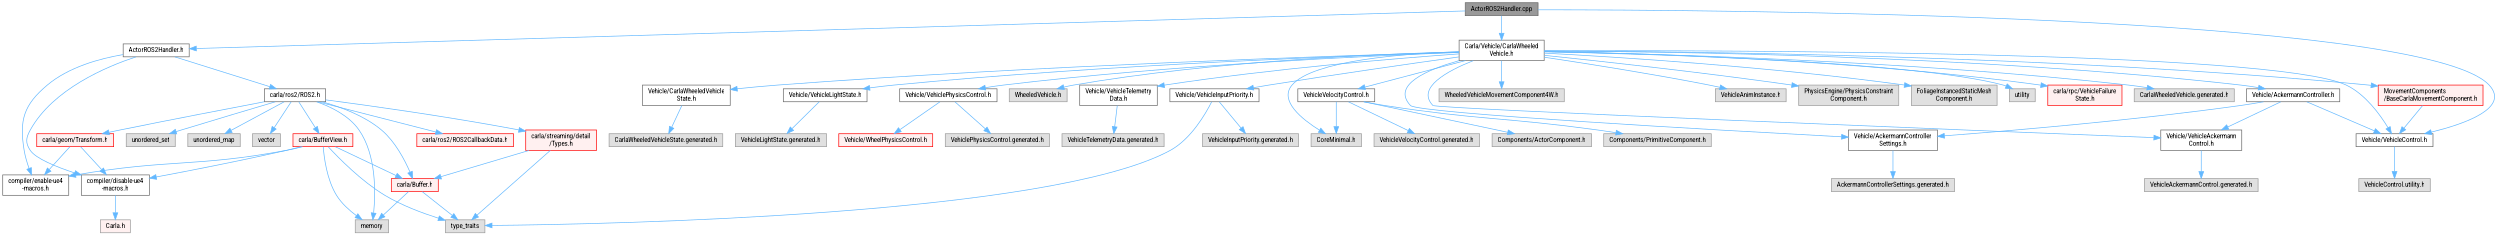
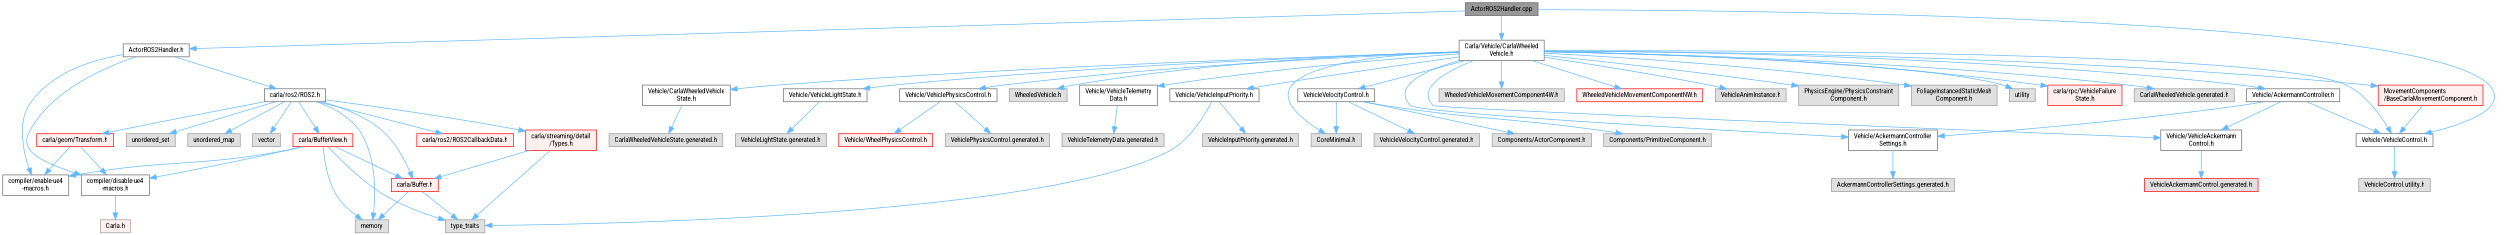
  digraph {
    fontname="Roboto Condensed"
    node [color=grey60 fillcolor="#E0E0E0" fontname="Roboto Condensed" fontsize=10 shape=box style=filled]
    edge [color=steelblue1 fontname="Roboto Condensed" fontsize=10 labelfontname=Helvetica labelfontsize=10 style=solid]
    n1 [color=gray40 fillcolor=grey60 fontcolor=black height=0.2 label="ActorROS2Handler.cpp" width=0.4]
    n2 [color=grey40 fillcolor=white height=0.2 label="ActorROS2Handler.h" width=0.4]
    n3 [color=grey40 fillcolor=white height=0.2 label="Carla/Vehicle/CarlaWheeled\lVehicle.h" width=0.4]
    n4 [color=grey40 fillcolor=white height=0.2 label="Vehicle/VehicleControl.h" width=0.4]
    n5 [color=grey40 fillcolor=white height=0.2 label="compiler/disable-ue4\l-macros.h" width=0.4]
    n6 [color=grey40 fillcolor=white height=0.2 label="carla/ros2/ROS2.h" width=0.4]
    n7 [color=grey40 fillcolor=white height=0.2 label="compiler/enable-ue4\l-macros.h" width=0.4]
    n8 [height=0.2 label="WheeledVehicle.h" width=0.4]
    n9 [color=grey40 fillcolor=white height=0.2 label="Vehicle/AckermannController.h" width=0.4]
    n10 [color=grey40 fillcolor=white height=0.2 label="Vehicle/AckermannController\lSettings.h" width=0.4]
    n11 [color=grey40 fillcolor=white height=0.2 label="Vehicle/VehicleAckermann\lControl.h" width=0.4]
    n12 [color=grey40 fillcolor=white height=0.2 label="Vehicle/CarlaWheeledVehicle\lState.h" width=0.4]
    n13 [color=grey40 fillcolor=white height=0.2 label="Vehicle/VehicleLightState.h" width=0.4]
    n14 [color=grey40 fillcolor=white height=0.2 label="Vehicle/VehicleInputPriority.h" width=0.4]
    n15 [color=grey40 fillcolor=white height=0.2 label="Vehicle/VehiclePhysicsControl.h" width=0.4]
    n16 [color=grey40 fillcolor=white height=0.2 label="Vehicle/VehicleTelemetry\lData.h" width=0.4]
    n17 [color=grey40 fillcolor=white height=0.2 label="VehicleVelocityControl.h" width=0.4]
    n18 [height=0.2 label="CoreMinimal.h" width=0.4]
    n19 [height=0.2 label="WheeledVehicleMovementComponent4W.h" width=0.4]
+   n20 [color=red fillcolor="#FFF0F0" height=0.2 label="WheeledVehicleMovementComponentNW.h" width=0.4]
    n21 [height=0.2 label="VehicleAnimInstance.h" width=0.4]
    n22 [height=0.2 label="PhysicsEngine/PhysicsConstraint\lComponent.h" width=0.4]
    n23 [color=red fillcolor="#FFF0F0" height=0.2 label="MovementComponents\l/BaseCarlaMovementComponent.h" width=0.4]
    n24 [height=0.2 label="FoliageInstancedStaticMesh\lComponent.h" width=0.4]
    n25 [height=0.2 label=utility width=0.4]
    n26 [color=red fillcolor="#FFF0F0" height=0.2 label="carla/rpc/VehicleFailure\lState.h" width=0.4]
    n27 [height=0.2 label="CarlaWheeledVehicle.generated.h" width=0.4]
    n28 [height=0.2 label="VehicleControl.utility.h" width=0.4]
    n29 [fillcolor="#FFF0F0" height=0.2 label="Carla.h" width=0.4]
    n30 [color=red fillcolor="#FFF0F0" height=0.2 label="carla/Buffer.h" width=0.4]
    n31 [height=0.2 label=memory width=0.4]
    n32 [color=red fillcolor="#FFF0F0" height=0.2 label="carla/BufferView.h" width=0.4]
    n33 [color=red fillcolor="#FFF0F0" height=0.2 label="carla/geom/Transform.h" width=0.4]
    n34 [color=red fillcolor="#FFF0F0" height=0.2 label="carla/ros2/ROS2CallbackData.h" width=0.4]
    n35 [color=red fillcolor="#FFF0F0" height=0.2 label="carla/streaming/detail\l/Types.h" width=0.4]
    n36 [height=0.2 label=unordered_set width=0.4]
    n37 [height=0.2 label=unordered_map width=0.4]
    n38 [height=0.2 label=vector width=0.4]
    n39 [height=0.2 label=type_traits width=0.4]
    n40 [height=0.2 label="AckermannControllerSettings.generated.h" width=0.4]
-   n41 [height=0.2 label="VehicleAckermannControl.generated.h" width=0.4]
+   n41 [color=red height=0.2 label="VehicleAckermannControl.generated.h" width=0.4]
    n42 [height=0.2 label="CarlaWheeledVehicleState.generated.h" width=0.4]
    n43 [height=0.2 label="VehicleLightState.generated.h" width=0.4]
    n44 [height=0.2 label="VehicleInputPriority.generated.h" width=0.4]
    n45 [color=red fillcolor="#FFF0F0" height=0.2 label="Vehicle/WheelPhysicsControl.h" width=0.4]
    n46 [height=0.2 label="VehiclePhysicsControl.generated.h" width=0.4]
    n47 [height=0.2 label="VehicleTelemetryData.generated.h" width=0.4]
    n48 [height=0.2 label="Components/ActorComponent.h" width=0.4]
    n49 [height=0.2 label="Components/PrimitiveComponent.h" width=0.4]
    n50 [height=0.2 label="VehicleVelocityControl.generated.h" width=0.4]
    n1 -> n2
    n1 -> n3
    n1 -> n4
    n2 -> n5
    n2 -> n6
    n2 -> n7
    n3 -> n4
    n3 -> n8
    n3 -> n9
    n3 -> n10
    n3 -> n11
    n3 -> n12
    n3 -> n13
    n3 -> n14
    n3 -> n15
    n3 -> n16
    n3 -> n17
    n3 -> n18
    n3 -> n19
+   n3 -> n20
    n3 -> n21
    n3 -> n22
    n3 -> n23
    n3 -> n24
    n3 -> n25
    n3 -> n26
    n3 -> n27
    n4 -> n28
    n5 -> n29
    n6 -> n30
    n6 -> n31
    n6 -> n32
    n6 -> n33
    n6 -> n34
    n6 -> n35
    n6 -> n36
    n6 -> n37
    n6 -> n38
    n9 -> n4
    n9 -> n10
    n9 -> n11
    n10 -> n40
    n11 -> n41
    n12 -> n42
    n13 -> n43
    n14 -> n39
    n14 -> n44
    n15 -> n45
    n15 -> n46
    n16 -> n47
    n17 -> n18
    n17 -> n48
    n17 -> n49
    n17 -> n50
    n23 -> n4
    n30 -> n31
    n30 -> n39
    n32 -> n5
    n32 -> n7
    n32 -> n30
    n32 -> n31
    n32 -> n39
    n33 -> n5
    n33 -> n7
    n35 -> n30
    n35 -> n39
  }
